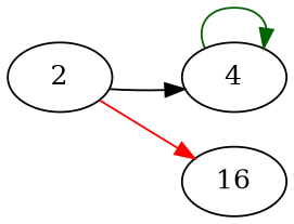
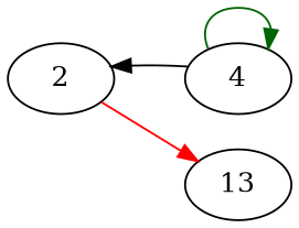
  strict digraph {
    rankdir=LR
    2 [entry=true]
    4
-   13 [label=16]
-   2 -> 4
+   13
+   4 -> 2
    2 -> 13 [color=red cond=false]
    4 -> 4 [color=darkgreen cond=true]
  }
